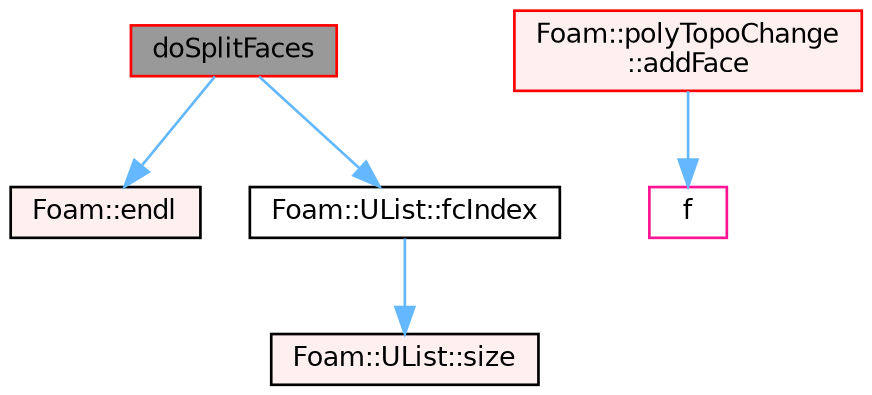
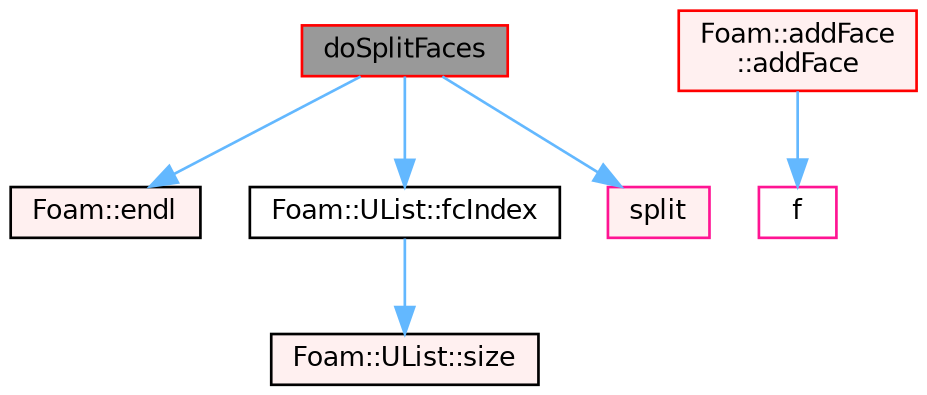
  digraph {
    rankdir=TB
    node [color=black fillcolor="#FFF0F0" fontname=Helvetica fontsize=10 shape=box style=filled]
    edge [color=steelblue1 fontname=Helvetica fontsize=10 labelfontname=Helvetica labelfontsize=10 style=solid]
    n1 [color=red fillcolor=grey60 fontcolor=black height=0.2 label=doSplitFaces width=0.4]
    n2 [height=0.2 label="Foam::endl" width=0.4]
    n3 [fillcolor=white height=0.2 label="Foam::UList::fcIndex" width=0.4]
-   n5 [color=red height=0.2 label="Foam::polyTopoChange\l::addFace" width=0.4]
+   n4 [color=deeppink height=0.2 label=split width=0.4]
+   n5 [color=red height=0.2 label="Foam::addFace\l::addFace" width=0.4]
    n6 [color=deeppink fillcolor=white height=0.2 label=f width=0.4]
    n7 [height=0.2 label="Foam::UList::size" width=0.4]
    n1 -> n2
    n1 -> n3
+   n1 -> n4
    n3 -> n7
    n5 -> n6
  }
